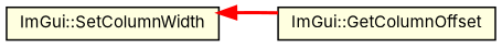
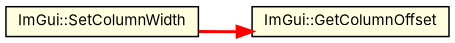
  digraph {
    rankdir=RL
    fontname=Inter
    node [color=black fillcolor=lightyellow fontname=Inter fontsize=10 shape=record style=filled]
    n1 [fontcolor=black height=0.2 label="ImGui::GetColumnOffset" width=0.4]
    n2 [height=0.2 label="ImGui::SetColumnWidth" width=0.4]
-   n2 -> n1 [color=red dir=back fontname=Inter fontsize=10 labelfontname=Helvetica labelfontsize=10 style=bold]
+   n1 -> n2 [color=red dir=back fontname=Inter fontsize=10 labelfontname=Helvetica labelfontsize=10 style=bold]
  }
